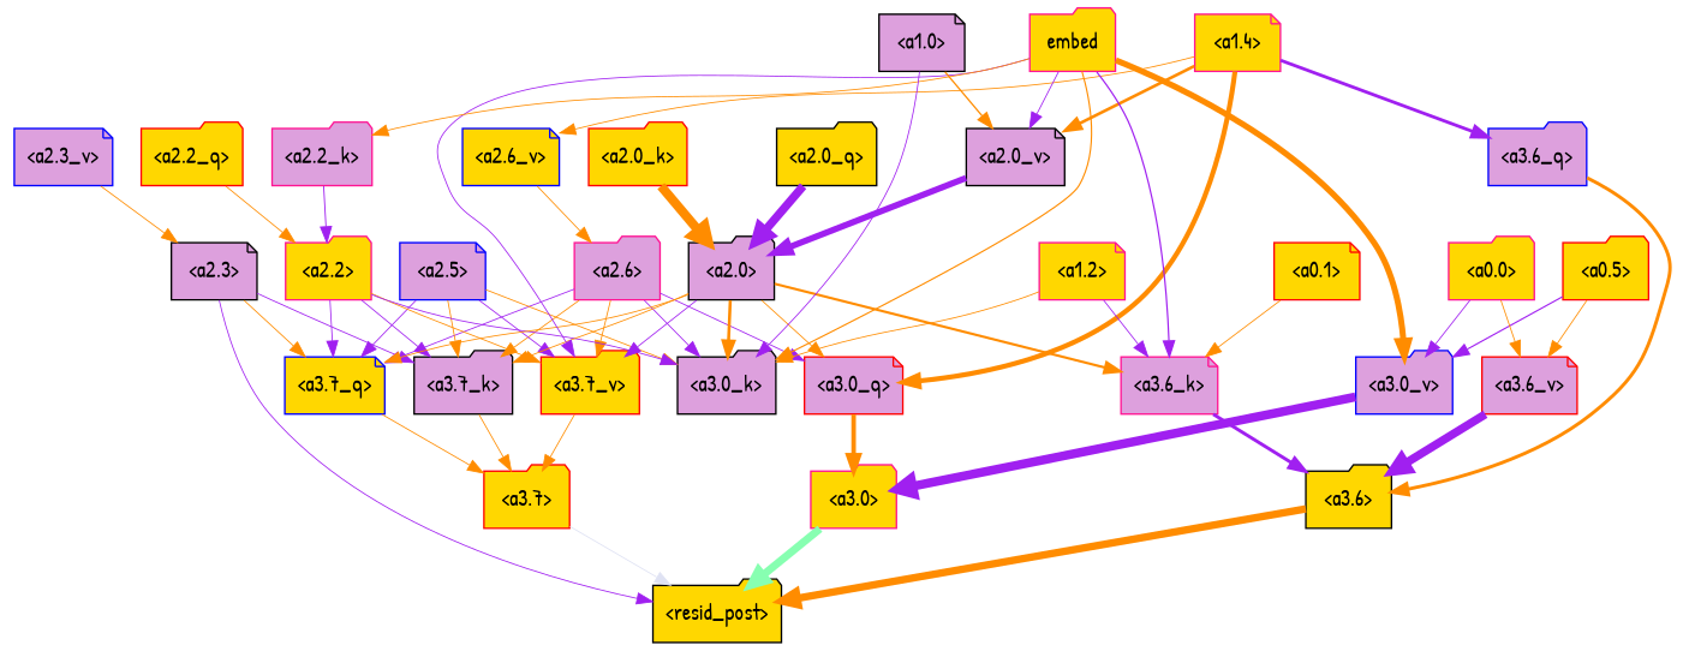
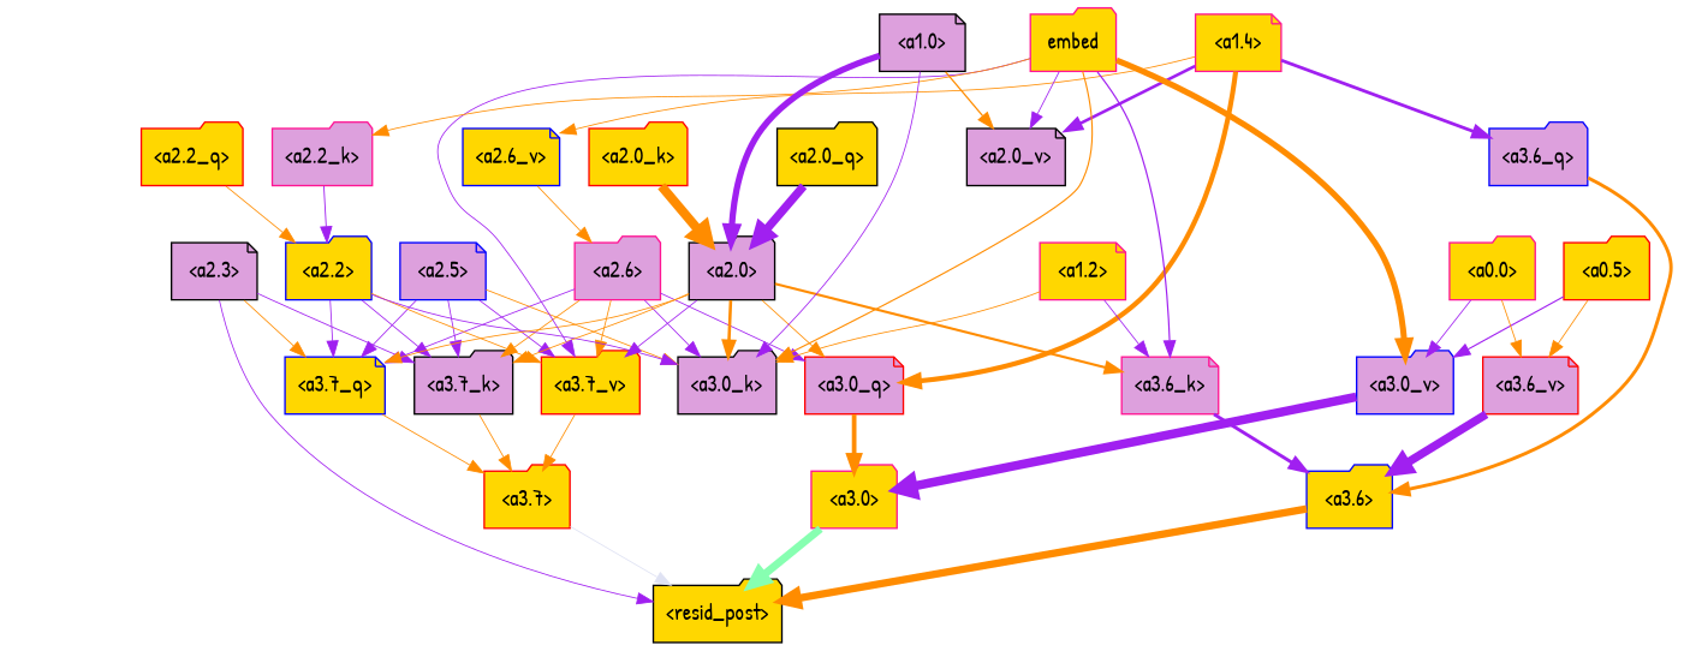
  strict digraph {
    fontname="Patrick Hand"
    splines=true
    node [color=deeppink fillcolor=gold fontname="Patrick Hand" shape=folder style="filled, rounded"]
    edge [color=darkorange fontname="Patrick Hand" penwidth=0.6]
    "<a3.7>" [color=red]
    "<resid_post>" [color=black]
-   "<a3.6>" [color=black]
+   "<a3.6>" [color=blue]
    "<a3.0>"
    "<a2.3>" [color=black fillcolor=plum shape=note]
    "<a3.7_q>" [color=blue shape=note]
    "<a3.7_k>" [color=black fillcolor=plum]
    "<a3.7_v>" [color=red]
    "<a3.6_q>" [color=blue fillcolor=plum]
    "<a3.0_q>" [color=red fillcolor=plum shape=note]
    "<a3.6_k>" [fillcolor=plum shape=note]
    "<a3.0_k>" [color=black fillcolor=plum]
    "<a3.6_v>" [color=red fillcolor=plum shape=note]
    "<a3.0_v>" [color=blue fillcolor=plum]
    "<a2.6>" [fillcolor=plum]
    "<a2.5>" [color=blue fillcolor=plum shape=note]
-   "<a2.2>"
+   "<a2.2>" [color=blue]
    "<a2.0>" [color=black fillcolor=plum]
    "<a1.4>" [shape=note]
    "<a2.6_v>" [color=blue shape=note]
    "<a2.0_v>" [color=black fillcolor=plum shape=note]
    "<a1.2>" [shape=note]
-   "<a0.1>" [color=red shape=note]
    embed
    "<a2.2_k>" [fillcolor=plum]
    "<a1.0>" [color=black fillcolor=plum shape=note]
    "<a0.5>" [color=red]
    "<a0.0>"
    "<a2.2_q>" [color=red]
    "<a2.0_q>" [color=black]
    "<a2.0_k>" [color=red]
-   "<a2.3_v>" [color=blue fillcolor=plum shape=note]
    "<a3.7>" -> "<resid_post>" [color="#dfe2f3"]
    "<a3.6>" -> "<resid_post>" [penwidth=4.751592040061951]
    "<a3.0>" -> "<resid_post>" [color="#87ffb1" penwidth=4.904066681861877]
    "<a2.3>" -> "<resid_post>" [color=purple]
    "<a2.3>" -> "<a3.7_q>"
    "<a2.3>" -> "<a3.7_k>" [color=purple penwidth=0.6069068089127541]
    "<a3.7_q>" -> "<a3.7>"
    "<a3.7_k>" -> "<a3.7>"
    "<a3.7_v>" -> "<a3.7>"
    "<a3.6_q>" -> "<a3.6>" [penwidth=2.160832464694977]
    "<a3.0_q>" -> "<a3.0>" [penwidth=2.870753765106201]
    "<a3.6_k>" -> "<a3.6>" [color=purple penwidth=2.13908451795578]
    "<a3.6_v>" -> "<a3.6>" [color=purple penwidth=5.297133803367615]
    "<a3.0_v>" -> "<a3.0>" [color=purple penwidth=5.680712580680847]
    "<a2.6>" -> "<a3.7_q>" [color=purple]
    "<a2.6>" -> "<a3.7_k>"
    "<a2.6>" -> "<a3.7_v>"
    "<a2.6>" -> "<a3.0_q>" [color=purple]
    "<a2.6>" -> "<a3.0_k>" [color=purple]
    "<a2.5>" -> "<a3.7_q>" [color=purple]
-   "<a2.5>" -> "<a3.7_k>"
+   "<a2.5>" -> "<a3.7_k>" [color=purple]
    "<a2.5>" -> "<a3.7_v>" [color=purple]
    "<a2.5>" -> "<a3.0_k>"
    "<a2.2>" -> "<a3.7_q>" [color=purple]
    "<a2.2>" -> "<a3.7_k>" [color=purple]
    "<a2.2>" -> "<a3.7_v>"
    "<a2.2>" -> "<a3.0_k>" [color=purple]
    "<a2.0>" -> "<a3.7_q>"
    "<a2.0>" -> "<a3.7_k>"
    "<a2.0>" -> "<a3.7_v>" [color=purple]
    "<a2.0>" -> "<a3.0_q>"
    "<a2.0>" -> "<a3.6_k>" [penwidth=1.564806342124939]
    "<a2.0>" -> "<a3.0_k>" [penwidth=1.9353990852832794]
    "<a1.4>" -> "<a3.6_q>" [color=purple penwidth=2.0727532356977463]
    "<a1.4>" -> "<a3.0_q>" [penwidth=3.1279823780059814]
    "<a1.4>" -> "<a2.6_v>"
-   "<a1.4>" -> "<a2.0_v>" [penwidth=1.9170897603034973]
+   "<a1.4>" -> "<a2.0_v>" [color=purple penwidth=1.9170897603034973]
    "<a2.6_v>" -> "<a2.6>"
-   "<a2.0_v>" -> "<a2.0>" [color=purple penwidth=3.9621697664260864]
+   "<a1.0>" -> "<a2.0>" [color=purple penwidth=3.9621697664260864]
    "<a1.2>" -> "<a3.6_k>" [color=purple]
    "<a1.2>" -> "<a3.0_k>"
-   "<a0.1>" -> "<a3.6_k>"
    embed -> "<a3.7_v>" [color=purple]
    embed -> "<a3.6_k>" [color=purple penwidth=0.8915999233722687]
    embed -> "<a3.0_k>" [penwidth=0.832088902592659]
    embed -> "<a3.0_v>" [penwidth=3.8132747188210487]
    embed -> "<a2.0_v>" [color=purple]
    embed -> "<a2.2_k>"
    "<a2.2_k>" -> "<a2.2>" [color=purple penwidth=0.6722683310508728]
    "<a1.0>" -> "<a3.0_k>" [color=purple]
    "<a1.0>" -> "<a2.0_v>" [penwidth=0.9450988052412868]
    "<a0.5>" -> "<a3.6_v>"
    "<a0.5>" -> "<a3.0_v>" [color=purple penwidth=0.8331108838319778]
    "<a0.0>" -> "<a3.6_v>"
    "<a0.0>" -> "<a3.0_v>" [color=purple]
    "<a2.2_q>" -> "<a2.2>"
    "<a2.0_q>" -> "<a2.0>" [color=purple penwidth=5.29856276512146]
    "<a2.0_k>" -> "<a2.0>" [penwidth=5.859246134757996]
-   "<a2.3_v>" -> "<a2.3>"
  }
